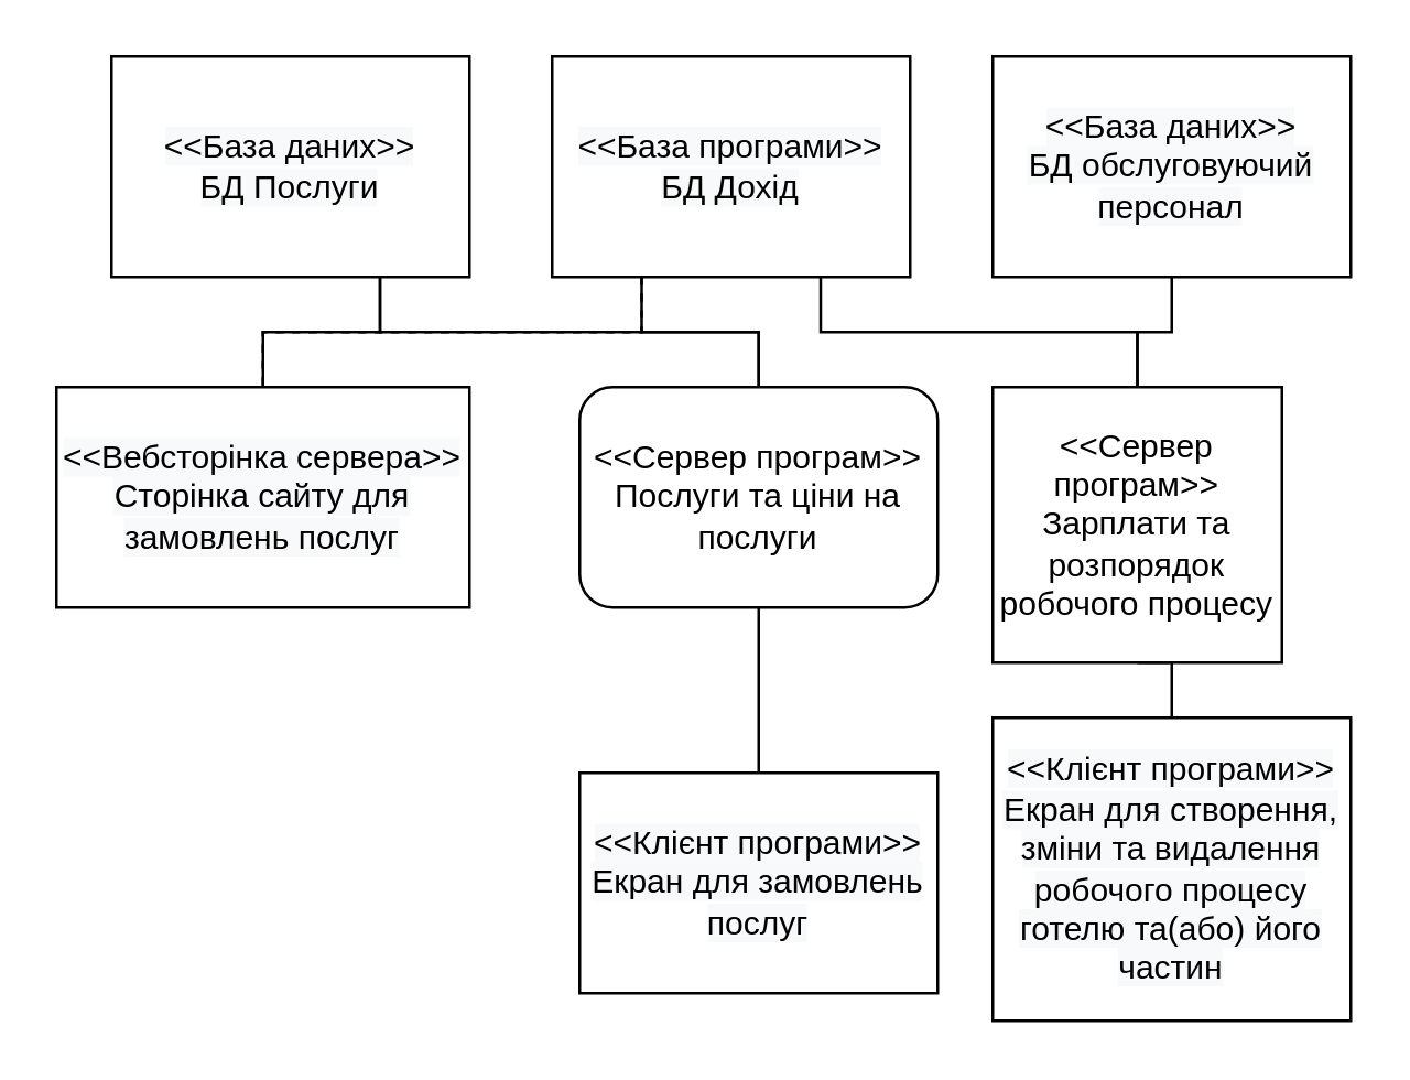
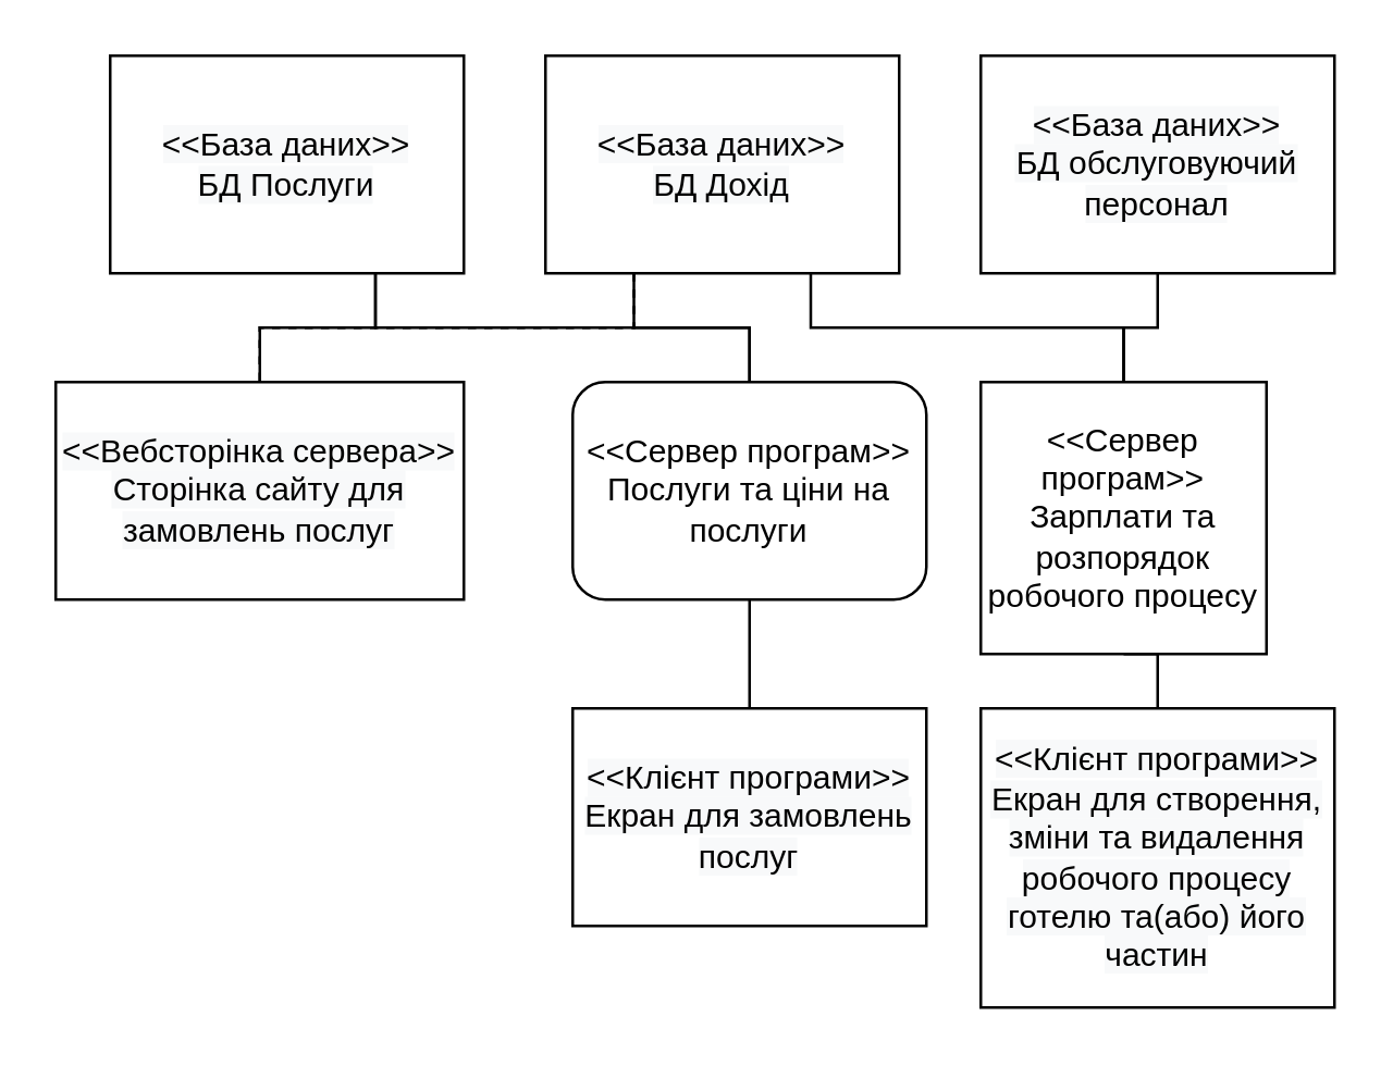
  <mxCell id="0" />
  <mxCell id="1" parent="0" />
  <mxCell id="2" style="edgeStyle=orthogonalEdgeStyle;rounded=0;orthogonalLoop=1;jettySize=auto;html=1;exitX=0.5;exitY=1;exitDx=0;exitDy=0;entryX=0.5;entryY=0;entryDx=0;entryDy=0;endArrow=none;endFill=0;" edge="1" parent="1" source="3" target="9"><mxGeometry relative="1" as="geometry" /></mxCell>
  <mxCell id="3" value="&amp;lt;&amp;lt;Сервер програм&amp;gt;&amp;gt;&lt;br&gt;Послуги та ціни на послуги" style="whiteSpace=wrap;html=1;rounded=1;" vertex="1" parent="1"><mxGeometry x="210" y="140" width="130" height="80" as="geometry" /></mxCell>
  <mxCell id="4" value="&lt;span style=&quot;color: rgb(0 , 0 , 0) ; font-family: &amp;#34;helvetica&amp;#34; ; font-size: 12px ; font-style: normal ; font-weight: 400 ; letter-spacing: normal ; text-align: center ; text-indent: 0px ; text-transform: none ; word-spacing: 0px ; background-color: rgb(248 , 249 , 250) ; display: inline ; float: none&quot;&gt;&amp;lt;&amp;lt;Вебсторінка сервера&amp;gt;&amp;gt;&lt;br&gt;Сторінка сайту для замовлень послуг&lt;br&gt;&lt;/span&gt;" style="rounded=0;whiteSpace=wrap;html=1;" vertex="1" parent="1"><mxGeometry x="20" y="140" width="150" height="80" as="geometry" /></mxCell>
  <mxCell id="5" style="edgeStyle=orthogonalEdgeStyle;rounded=0;orthogonalLoop=1;jettySize=auto;html=1;endArrow=none;endFill=0;entryX=0.5;entryY=0;entryDx=0;entryDy=0;exitX=0.25;exitY=1;exitDx=0;exitDy=0;" edge="1" parent="1" source="8" target="3"><mxGeometry relative="1" as="geometry"><mxPoint x="265.333" y="140" as="targetPoint" /><mxPoint x="260" y="110" as="sourcePoint" /><Array as="points"><mxPoint x="233" y="120" /><mxPoint x="275" y="120" /></Array></mxGeometry></mxCell>
  <mxCell id="6" style="edgeStyle=orthogonalEdgeStyle;rounded=0;orthogonalLoop=1;jettySize=auto;html=1;entryX=0.5;entryY=0;entryDx=0;entryDy=0;endArrow=none;endFill=0;exitX=0.25;exitY=1;exitDx=0;exitDy=0;dashed=1;" edge="1" parent="1" source="8" target="4"><mxGeometry relative="1" as="geometry"><Array as="points"><mxPoint x="233" y="120" /><mxPoint x="95" y="120" /></Array></mxGeometry></mxCell>
  <mxCell id="7" style="edgeStyle=orthogonalEdgeStyle;rounded=0;orthogonalLoop=1;jettySize=auto;html=1;exitX=0.75;exitY=1;exitDx=0;exitDy=0;entryX=0.5;entryY=0;entryDx=0;entryDy=0;endArrow=none;endFill=0;" edge="1" parent="1" source="8" target="16"><mxGeometry relative="1" as="geometry" /></mxCell>
- <mxCell id="8" value="&lt;span style=&quot;color: rgb(0 , 0 , 0) ; font-family: &amp;#34;helvetica&amp;#34; ; font-size: 12px ; font-style: normal ; font-weight: 400 ; letter-spacing: normal ; text-align: center ; text-indent: 0px ; text-transform: none ; word-spacing: 0px ; background-color: rgb(248 , 249 , 250) ; display: inline ; float: none&quot;&gt;&amp;lt;&amp;lt;База програми&amp;gt;&amp;gt;&lt;br&gt;БД Дохід&lt;br&gt;&lt;/span&gt;" style="rounded=0;whiteSpace=wrap;html=1;" vertex="1" parent="1"><mxGeometry x="200" y="20" width="130" height="80" as="geometry" /></mxCell>
- <mxCell id="9" value="&lt;span style=&quot;color: rgb(0 , 0 , 0) ; font-family: &amp;#34;helvetica&amp;#34; ; font-size: 12px ; font-style: normal ; font-weight: 400 ; letter-spacing: normal ; text-align: center ; text-indent: 0px ; text-transform: none ; word-spacing: 0px ; background-color: rgb(248 , 249 , 250) ; display: inline ; float: none&quot;&gt;&amp;lt;&amp;lt;Клієнт програми&amp;gt;&amp;gt;&lt;br&gt;Екран для замовлень послуг&lt;br&gt;&lt;/span&gt;" style="rounded=0;whiteSpace=wrap;html=1;" vertex="1" parent="1"><mxGeometry x="210" y="280" width="130" height="80" as="geometry" /></mxCell>
+ <mxCell id="8" value="&lt;span style=&quot;color: rgb(0 , 0 , 0) ; font-family: &amp;#34;helvetica&amp;#34; ; font-size: 12px ; font-style: normal ; font-weight: 400 ; letter-spacing: normal ; text-align: center ; text-indent: 0px ; text-transform: none ; word-spacing: 0px ; background-color: rgb(248 , 249 , 250) ; display: inline ; float: none&quot;&gt;&amp;lt;&amp;lt;База даних&amp;gt;&amp;gt;&lt;br&gt;БД Дохід&lt;br&gt;&lt;/span&gt;" style="rounded=0;whiteSpace=wrap;html=1;" vertex="1" parent="1"><mxGeometry x="200" y="20" width="130" height="80" as="geometry" /></mxCell>
+ <mxCell id="9" value="&lt;span style=&quot;color: rgb(0 , 0 , 0) ; font-family: &amp;#34;helvetica&amp;#34; ; font-size: 12px ; font-style: normal ; font-weight: 400 ; letter-spacing: normal ; text-align: center ; text-indent: 0px ; text-transform: none ; word-spacing: 0px ; background-color: rgb(248 , 249 , 250) ; display: inline ; float: none&quot;&gt;&amp;lt;&amp;lt;Клієнт програми&amp;gt;&amp;gt;&lt;br&gt;Екран для замовлень послуг&lt;br&gt;&lt;/span&gt;" style="rounded=0;whiteSpace=wrap;html=1;" vertex="1" parent="1"><mxGeometry x="210" y="260" width="130" height="80" as="geometry" /></mxCell>
  <mxCell id="10" style="edgeStyle=orthogonalEdgeStyle;rounded=0;orthogonalLoop=1;jettySize=auto;html=1;exitX=0.75;exitY=1;exitDx=0;exitDy=0;entryX=0.5;entryY=0;entryDx=0;entryDy=0;endArrow=none;endFill=0;" edge="1" parent="1" source="12" target="4"><mxGeometry relative="1" as="geometry"><Array as="points"><mxPoint x="138" y="120" /><mxPoint x="95" y="120" /></Array></mxGeometry></mxCell>
  <mxCell id="11" style="edgeStyle=orthogonalEdgeStyle;rounded=0;orthogonalLoop=1;jettySize=auto;html=1;exitX=0.75;exitY=1;exitDx=0;exitDy=0;entryX=0.5;entryY=0;entryDx=0;entryDy=0;endArrow=none;endFill=0;" edge="1" parent="1" source="12" target="3"><mxGeometry relative="1" as="geometry"><Array as="points"><mxPoint x="138" y="120" /><mxPoint x="275" y="120" /></Array></mxGeometry></mxCell>
  <mxCell id="12" value="&lt;span style=&quot;color: rgb(0 , 0 , 0) ; font-family: &amp;#34;helvetica&amp;#34; ; font-size: 12px ; font-style: normal ; font-weight: 400 ; letter-spacing: normal ; text-align: center ; text-indent: 0px ; text-transform: none ; word-spacing: 0px ; background-color: rgb(248 , 249 , 250) ; display: inline ; float: none&quot;&gt;&amp;lt;&amp;lt;База даних&amp;gt;&amp;gt;&lt;br&gt;БД Послуги&lt;br&gt;&lt;/span&gt;" style="rounded=0;whiteSpace=wrap;html=1;" vertex="1" parent="1"><mxGeometry x="40" y="20" width="130" height="80" as="geometry" /></mxCell>
  <mxCell id="13" style="edgeStyle=orthogonalEdgeStyle;rounded=0;orthogonalLoop=1;jettySize=auto;html=1;exitX=0.5;exitY=1;exitDx=0;exitDy=0;entryX=0.5;entryY=0;entryDx=0;entryDy=0;endArrow=none;endFill=0;" edge="1" parent="1" source="14" target="16"><mxGeometry relative="1" as="geometry" /></mxCell>
  <mxCell id="14" value="&lt;span style=&quot;color: rgb(0 , 0 , 0) ; font-family: &amp;#34;helvetica&amp;#34; ; font-size: 12px ; font-style: normal ; font-weight: 400 ; letter-spacing: normal ; text-align: center ; text-indent: 0px ; text-transform: none ; word-spacing: 0px ; background-color: rgb(248 , 249 , 250) ; display: inline ; float: none&quot;&gt;&amp;lt;&amp;lt;База даних&amp;gt;&amp;gt;&lt;br&gt;БД обслуговуючий персонал&lt;br&gt;&lt;/span&gt;" style="rounded=0;whiteSpace=wrap;html=1;" vertex="1" parent="1"><mxGeometry x="360" y="20" width="130" height="80" as="geometry" /></mxCell>
  <mxCell id="15" style="edgeStyle=orthogonalEdgeStyle;rounded=0;orthogonalLoop=1;jettySize=auto;html=1;exitX=0.5;exitY=1;exitDx=0;exitDy=0;entryX=0.5;entryY=0;entryDx=0;entryDy=0;endArrow=none;endFill=0;" edge="1" parent="1" source="16" target="17"><mxGeometry relative="1" as="geometry" /></mxCell>
  <mxCell id="16" value="&amp;lt;&amp;lt;Сервер програм&amp;gt;&amp;gt;&lt;br&gt;Зарплати та розпорядок робочого процесу" style="rounded=0;whiteSpace=wrap;html=1;" vertex="1" parent="1"><mxGeometry x="360" y="140" width="105" height="100" as="geometry" /></mxCell>
  <mxCell id="17" value="&lt;span style=&quot;color: rgb(0 , 0 , 0) ; font-family: &amp;#34;helvetica&amp;#34; ; font-size: 12px ; font-style: normal ; font-weight: 400 ; letter-spacing: normal ; text-align: center ; text-indent: 0px ; text-transform: none ; word-spacing: 0px ; background-color: rgb(248 , 249 , 250) ; display: inline ; float: none&quot;&gt;&amp;lt;&amp;lt;Клієнт програми&amp;gt;&amp;gt;&lt;br&gt;Екран для створення, зміни та видалення робочого процесу готелю та(або) його частин&lt;br&gt;&lt;/span&gt;" style="rounded=0;whiteSpace=wrap;html=1;" vertex="1" parent="1"><mxGeometry x="360" y="260" width="130" height="110" as="geometry" /></mxCell>
